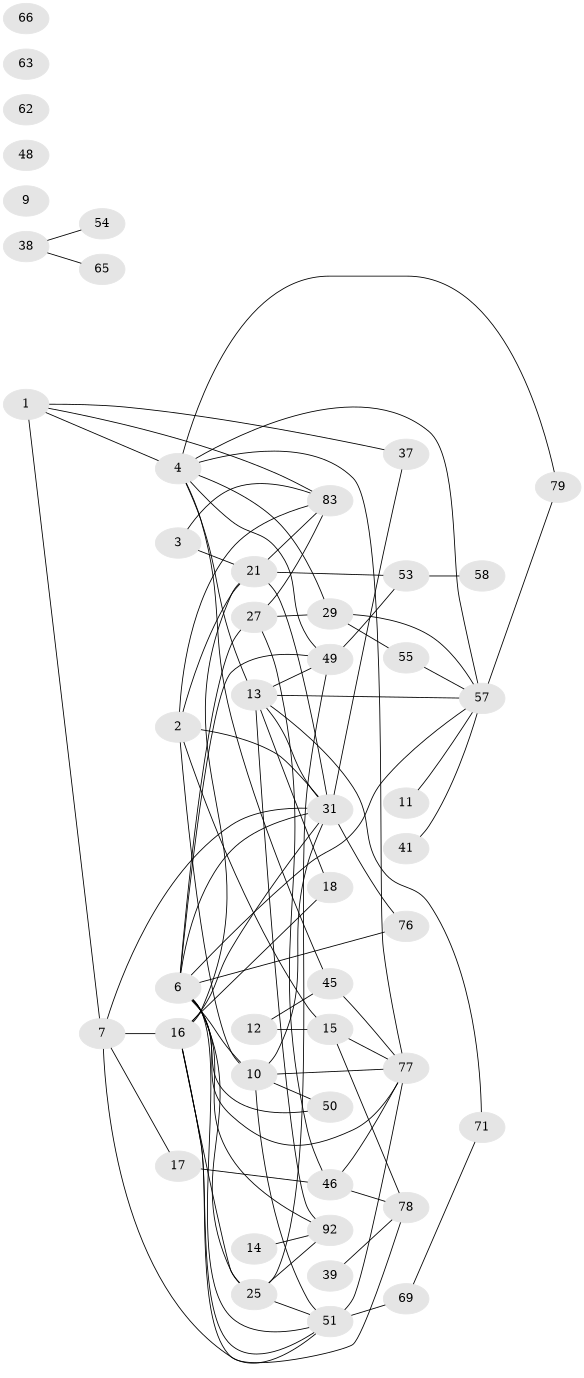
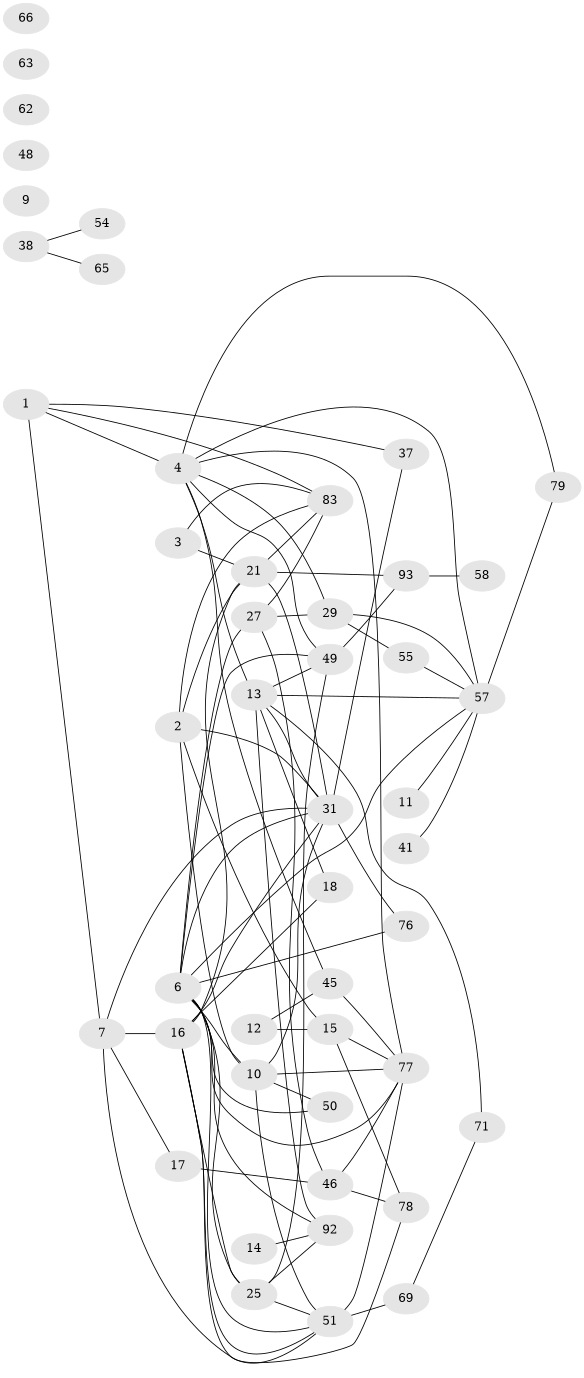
  graph {
    rankdir=LR
    node [color=gray90 style=filled]
    1 [super="+24"]
    4 [super="+19+5"]
    7 [super="+20"]
    37
    83
    13 [super="+91"]
    29 [super="+30+47"]
    49 [super="+56"]
    57 [super="+80+87"]
    n10 [label=45 super="+95"]
    77 [super="+88"]
    79
    31 [super="+32"]
    51 [super="+81"]
    16 [super="+60+45"]
    17
    2 [super="+84+22+40"]
    10 [super="+43"]
    15 [super="+33"]
    21 [super="+26"]
    50
    78
-   53
+   53 [label=93]
    76
    3 [super="+59+8"]
    92
    18 [super="+93"]
    71
    55
    38
    54
    65
    6 [super="+61+23+70"]
    25 [super="+44"]
    27 [super="+35+67"]
    46 [super="+52"]
    69
    9
    11 [super="+82"]
    12 [super="+68+34"]
    14
    58
-   39
    41
    48
    62
    63
    66
    1 -- 4
    1 -- 7
    1 -- 37
    1 -- 83
    4 -- 13
    4 -- 29 [weight=2]
    4 -- 49
    4 -- 57
    4 -- n10
    4 -- 77
    4 -- 79
    7 -- 31
    7 -- 51
    7 -- 16 [weight=2]
    7 -- 17
    13 -- 49 [weight=2]
    13 -- 57
    13 -- 31
    13 -- 92
    13 -- 18
    13 -- 71
    29 -- 57
    29 -- 55
    49 -- 53
    57 -- 79
    n10 -- 77 [weight=2]
    31 -- 37
    31 -- 76
    51 -- 77
    51 -- 69
    16 -- 31 [weight=2]
    16 -- 51
    16 -- 21
    16 -- 78
    16 -- 18
    16 -- 25
    17 -- 46
    2 -- 83
    2 -- 31
    2 -- 10
    2 -- 15
    2 -- 21
    10 -- 77
    10 -- 31
    10 -- 51
    10 -- 50
    15 -- 77
    15 -- 78
    21 -- 83
    21 -- 31
    21 -- 53
    53 -- 58
    3 -- 83
    3 -- 21
    55 -- 57
    38 -- 54
    38 -- 65
    6 -- 49
    6 -- 57 [weight=2]
    6 -- 77 [weight=2]
    6 -- 31
    6 -- 51
    6 -- 10
    6 -- 50
    6 -- 76
    6 -- 92
    6 -- 25
    6 -- 27
    25 -- 49
    25 -- 51
    25 -- 92
    27 -- 83
    27 -- 29
    27 -- 46
    46 -- 77
    46 -- 78
    69 -- 71
    11 -- 57
    12 -- n10
    12 -- 15
    14 -- 92
-   39 -- 78
    41 -- 57
  }
